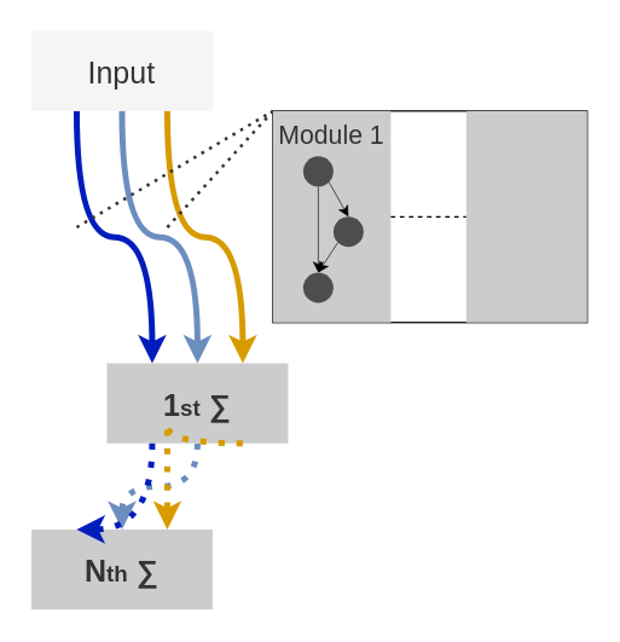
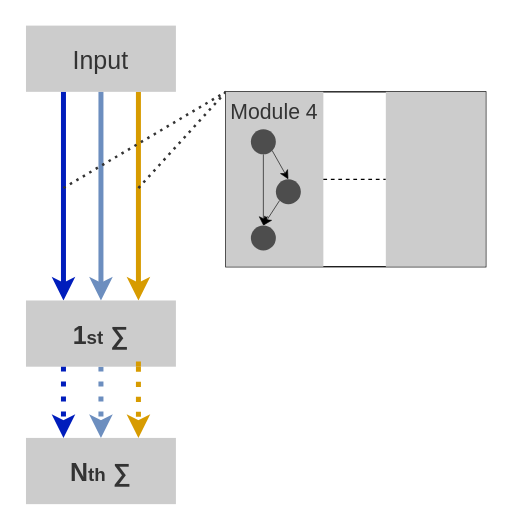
  <mxCell id="0" />
  <mxCell id="1" parent="0" />
  <mxCell id="2" value="" style="rounded=0;whiteSpace=wrap;html=1;fontSize=20;fillColor=none;" parent="1" vertex="1"><mxGeometry x="180" y="73" width="208" height="140" as="geometry" /></mxCell>
  <mxCell id="3" style="edgeStyle=orthogonalEdgeStyle;rounded=0;orthogonalLoop=1;jettySize=auto;html=1;exitX=0.5;exitY=1;exitDx=0;exitDy=0;entryX=0.5;entryY=0;entryDx=0;entryDy=0;strokeWidth=4;fontSize=20;curved=1;fillColor=#dae8fc;strokeColor=#6c8ebf;" parent="1" source="6" target="8" edge="1"><mxGeometry relative="1" as="geometry" /></mxCell>
  <mxCell id="4" style="edgeStyle=orthogonalEdgeStyle;rounded=0;orthogonalLoop=1;jettySize=auto;html=1;exitX=0.25;exitY=1;exitDx=0;exitDy=0;curved=1;strokeWidth=4;entryX=0.25;entryY=0;entryDx=0;entryDy=0;fillColor=#0050ef;strokeColor=#001DBC;" parent="1" source="6" target="8" edge="1"><mxGeometry relative="1" as="geometry" /></mxCell>
  <mxCell id="5" style="edgeStyle=orthogonalEdgeStyle;rounded=0;orthogonalLoop=1;jettySize=auto;html=1;exitX=0.75;exitY=1;exitDx=0;exitDy=0;entryX=0.75;entryY=0;entryDx=0;entryDy=0;curved=1;strokeWidth=4;fillColor=#ffe6cc;strokeColor=#d79b00;" parent="1" source="6" target="8" edge="1"><mxGeometry relative="1" as="geometry" /></mxCell>
- <mxCell id="6" value="&lt;font style=&quot;font-size: 20px;&quot;&gt;Input&lt;/font&gt;" style="rounded=0;whiteSpace=wrap;html=1;fillColor=#f5f5f5;fontColor=#333333;strokeColor=none;" parent="1" vertex="1"><mxGeometry x="20" y="20" width="120" height="53" as="geometry" /></mxCell>
+ <mxCell id="6" value="&lt;font style=&quot;font-size: 20px;&quot;&gt;Input&lt;/font&gt;" style="rounded=0;whiteSpace=wrap;html=1;fillColor=#CCCCCC;fontColor=#333333;strokeColor=none;" parent="1" vertex="1"><mxGeometry x="20" y="20" width="120" height="53" as="geometry" /></mxCell>
  <mxCell id="7" style="edgeStyle=orthogonalEdgeStyle;rounded=0;orthogonalLoop=1;jettySize=auto;html=1;exitX=0.5;exitY=1;exitDx=0;exitDy=0;curved=1;fillColor=#dae8fc;strokeColor=#6c8ebf;strokeWidth=4;dashed=1;dashPattern=1 2;entryX=0.5;entryY=0;entryDx=0;entryDy=0;" parent="1" source="8" target="9" edge="1"><mxGeometry relative="1" as="geometry"><Array as="points" /><mxPoint x="260" y="390" as="targetPoint" /></mxGeometry></mxCell>
- <mxCell id="8" value="&lt;span style=&quot;font-size: 13px;&quot; lang=&quot;de&quot; class=&quot;ILfuVd&quot;&gt;&lt;span style=&quot;font-size: 20px;&quot; class=&quot;hgKElc&quot;&gt;&lt;font style=&quot;font-size: 20px;&quot;&gt;&lt;b&gt;1&lt;/b&gt;&lt;/font&gt;&lt;/span&gt;&lt;/span&gt;&lt;font size=&quot;1&quot;&gt;&lt;span lang=&quot;de&quot; class=&quot;ILfuVd&quot;&gt;&lt;span class=&quot;hgKElc&quot;&gt;&lt;font&gt;&lt;b style=&quot;font-size: 15px;&quot;&gt;st&lt;/b&gt;&lt;/font&gt;&lt;/span&gt;&lt;/span&gt;&lt;/font&gt;&lt;span style=&quot;font-size: 13px;&quot; lang=&quot;de&quot; class=&quot;ILfuVd&quot;&gt;&lt;span style=&quot;font-size: 20px;&quot; class=&quot;hgKElc&quot;&gt;&lt;font style=&quot;font-size: 20px;&quot;&gt;&lt;b&gt; ∑&lt;/b&gt;&lt;br&gt;&lt;/font&gt;&lt;/span&gt;&lt;/span&gt;" style="rounded=0;whiteSpace=wrap;html=1;fillColor=#CCCCCC;fontColor=#333333;strokeColor=none;" parent="1" vertex="1"><mxGeometry x="70" y="240" width="120" height="53" as="geometry" /></mxCell>
+ <mxCell id="8" value="&lt;span style=&quot;font-size: 13px;&quot; lang=&quot;de&quot; class=&quot;ILfuVd&quot;&gt;&lt;span style=&quot;font-size: 20px;&quot; class=&quot;hgKElc&quot;&gt;&lt;font style=&quot;font-size: 20px;&quot;&gt;&lt;b&gt;1&lt;/b&gt;&lt;/font&gt;&lt;/span&gt;&lt;/span&gt;&lt;font size=&quot;1&quot;&gt;&lt;span lang=&quot;de&quot; class=&quot;ILfuVd&quot;&gt;&lt;span class=&quot;hgKElc&quot;&gt;&lt;font&gt;&lt;b style=&quot;font-size: 15px;&quot;&gt;st&lt;/b&gt;&lt;/font&gt;&lt;/span&gt;&lt;/span&gt;&lt;/font&gt;&lt;span style=&quot;font-size: 13px;&quot; lang=&quot;de&quot; class=&quot;ILfuVd&quot;&gt;&lt;span style=&quot;font-size: 20px;&quot; class=&quot;hgKElc&quot;&gt;&lt;font style=&quot;font-size: 20px;&quot;&gt;&lt;b&gt; ∑&lt;/b&gt;&lt;br&gt;&lt;/font&gt;&lt;/span&gt;&lt;/span&gt;" style="rounded=0;whiteSpace=wrap;html=1;fillColor=#CCCCCC;fontColor=#333333;strokeColor=none;" parent="1" vertex="1"><mxGeometry x="20" y="240" width="120" height="53" as="geometry" /></mxCell>
  <mxCell id="9" value="&lt;span style=&quot;font-size: 13px;&quot; lang=&quot;de&quot; class=&quot;ILfuVd&quot;&gt;&lt;span style=&quot;font-size: 20px;&quot; class=&quot;hgKElc&quot;&gt;&lt;font style=&quot;font-size: 20px;&quot;&gt;&lt;b&gt;N&lt;/b&gt;&lt;/font&gt;&lt;/span&gt;&lt;/span&gt;&lt;font size=&quot;1&quot;&gt;&lt;span lang=&quot;de&quot; class=&quot;ILfuVd&quot;&gt;&lt;span class=&quot;hgKElc&quot;&gt;&lt;font&gt;&lt;b style=&quot;font-size: 15px;&quot;&gt;th&lt;/b&gt;&lt;/font&gt;&lt;/span&gt;&lt;/span&gt;&lt;/font&gt;&lt;span style=&quot;font-size: 13px;&quot; lang=&quot;de&quot; class=&quot;ILfuVd&quot;&gt;&lt;span style=&quot;font-size: 20px;&quot; class=&quot;hgKElc&quot;&gt;&lt;font style=&quot;font-size: 20px;&quot;&gt;&lt;b&gt; ∑&lt;/b&gt;&lt;br&gt;&lt;/font&gt;&lt;/span&gt;&lt;/span&gt;" style="rounded=0;whiteSpace=wrap;html=1;fillColor=#CCCCCC;fontColor=#333333;strokeColor=none;" parent="1" vertex="1"><mxGeometry x="20" y="350" width="120" height="53" as="geometry" /></mxCell>
  <mxCell id="10" style="edgeStyle=orthogonalEdgeStyle;rounded=0;orthogonalLoop=1;jettySize=auto;html=1;exitX=0.25;exitY=1;exitDx=0;exitDy=0;entryX=0.25;entryY=0;entryDx=0;entryDy=0;curved=1;fillColor=#0050ef;strokeColor=#001DBC;strokeWidth=4;dashed=1;dashPattern=1 2;" parent="1" source="8" target="9" edge="1"><mxGeometry relative="1" as="geometry"><Array as="points"><mxPoint x="50" y="350" /><mxPoint x="50" y="350" /></Array></mxGeometry></mxCell>
  <mxCell id="11" style="edgeStyle=orthogonalEdgeStyle;rounded=0;orthogonalLoop=1;jettySize=auto;html=1;exitX=0.75;exitY=1;exitDx=0;exitDy=0;curved=1;strokeWidth=4;fillColor=#ffe6cc;strokeColor=#d79b00;entryX=0.75;entryY=0;entryDx=0;entryDy=0;dashed=1;dashPattern=1 2;" parent="1" source="8" target="9" edge="1"><mxGeometry relative="1" as="geometry"><mxPoint x="140.04" y="478.5" as="targetPoint" /><Array as="points"><mxPoint x="110" y="270" /><mxPoint x="110" y="270" /></Array><mxPoint x="180" y="211.5" as="sourcePoint" /></mxGeometry></mxCell>
  <mxCell id="12" style="edgeStyle=none;rounded=0;orthogonalLoop=1;jettySize=auto;html=1;entryX=0;entryY=0;entryDx=0;entryDy=0;strokeColor=#333333;strokeWidth=2;fontSize=20;endArrow=none;endFill=0;dashed=1;dashPattern=1 2;" parent="1" target="2" edge="1"><mxGeometry relative="1" as="geometry"><mxPoint x="50" y="150" as="sourcePoint" /></mxGeometry></mxCell>
  <mxCell id="13" style="edgeStyle=none;rounded=0;orthogonalLoop=1;jettySize=auto;html=1;entryX=0;entryY=0;entryDx=0;entryDy=0;strokeColor=#333333;strokeWidth=2;fontSize=20;endArrow=none;endFill=0;dashed=1;dashPattern=1 2;" parent="1" target="2" edge="1"><mxGeometry relative="1" as="geometry"><mxPoint x="110" y="150" as="sourcePoint" /></mxGeometry></mxCell>
- <mxCell id="14" value="&lt;font style=&quot;font-size: 17px;&quot;&gt;Module 1&lt;/font&gt;" style="rounded=0;whiteSpace=wrap;html=1;fillColor=#CCCCCC;fontColor=#333333;strokeColor=none;verticalAlign=top;" parent="1" vertex="1"><mxGeometry x="180" y="73" width="78" height="140" as="geometry" /></mxCell>
+ <mxCell id="14" value="&lt;font style=&quot;font-size: 17px;&quot;&gt;Module 4&lt;/font&gt;" style="rounded=0;whiteSpace=wrap;html=1;fillColor=#CCCCCC;fontColor=#333333;strokeColor=none;verticalAlign=top;" parent="1" vertex="1"><mxGeometry x="180" y="73" width="78" height="140" as="geometry" /></mxCell>
  <mxCell id="15" style="edgeStyle=none;rounded=0;orthogonalLoop=1;jettySize=auto;html=1;exitX=1;exitY=1;exitDx=0;exitDy=0;strokeWidth=0.5;entryX=0.5;entryY=0;entryDx=0;entryDy=0;" parent="1" source="17" target="19" edge="1"><mxGeometry relative="1" as="geometry"><mxPoint x="230" y="153" as="targetPoint" /></mxGeometry></mxCell>
  <mxCell id="16" style="edgeStyle=none;rounded=0;orthogonalLoop=1;jettySize=auto;html=1;exitX=0.5;exitY=1;exitDx=0;exitDy=0;entryX=0.5;entryY=0;entryDx=0;entryDy=0;strokeWidth=0.5;" parent="1" source="17" target="20" edge="1"><mxGeometry relative="1" as="geometry" /></mxCell>
  <mxCell id="17" value="" style="ellipse;whiteSpace=wrap;html=1;aspect=fixed;strokeColor=none;fillColor=#4D4D4D;" parent="1" vertex="1"><mxGeometry x="200" y="103" width="20" height="20" as="geometry" /></mxCell>
  <mxCell id="18" style="edgeStyle=none;rounded=0;orthogonalLoop=1;jettySize=auto;html=1;exitX=0;exitY=1;exitDx=0;exitDy=0;entryX=0.5;entryY=0;entryDx=0;entryDy=0;strokeWidth=0.5;" parent="1" source="19" target="20" edge="1"><mxGeometry relative="1" as="geometry" /></mxCell>
  <mxCell id="19" value="" style="ellipse;whiteSpace=wrap;html=1;aspect=fixed;strokeColor=none;fillColor=#4D4D4D;" parent="1" vertex="1"><mxGeometry x="220" y="143" width="20" height="20" as="geometry" /></mxCell>
  <mxCell id="20" value="" style="ellipse;whiteSpace=wrap;html=1;aspect=fixed;strokeColor=none;fillColor=#4D4D4D;" parent="1" vertex="1"><mxGeometry x="200" y="180" width="20" height="20" as="geometry" /></mxCell>
  <mxCell id="21" style="edgeStyle=none;rounded=0;orthogonalLoop=1;jettySize=auto;html=1;exitX=1;exitY=0.5;exitDx=0;exitDy=0;entryX=0;entryY=0.5;entryDx=0;entryDy=0;dashed=1;strokeWidth=1;fontSize=20;endArrow=none;endFill=0;" parent="1" source="14" target="22" edge="1"><mxGeometry relative="1" as="geometry"><mxPoint x="330" y="153" as="sourcePoint" /></mxGeometry></mxCell>
  <mxCell id="22" value="&lt;font style=&quot;font-size: 25px;&quot;&gt;&lt;span class=&quot;mwe-math-element&quot;&gt;&lt;img alt=&quot;{\displaystyle \infty }&quot; style=&quot;vertical-align: -0.338ex; width:2.324ex; height:1.676ex;&quot; aria-hidden=&quot;true&quot; class=&quot;mwe-math-fallback-image-inline mw-invert skin-invert&quot; src=&quot;https://wikimedia.org/api/rest_v1/media/math/render/svg/c26c105004f30c27aa7c2a9c601550a4183b1f21&quot;&gt;&lt;/span&gt;&lt;/font&gt;" style="rounded=0;whiteSpace=wrap;html=1;fillColor=#CCCCCC;fontColor=#333333;strokeColor=none;verticalAlign=middle;" parent="1" vertex="1"><mxGeometry x="308" y="73" width="80" height="140" as="geometry" /></mxCell>
